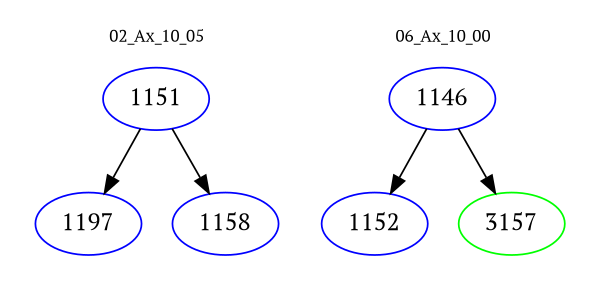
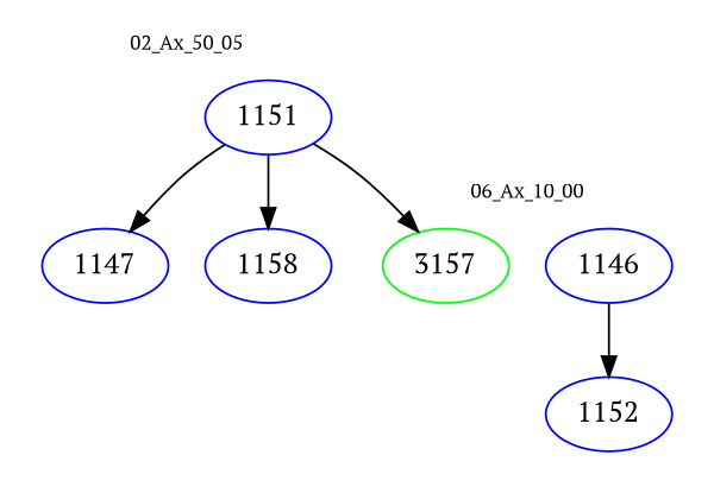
  digraph {
    fontname="PT Serif"
    node [color=blue fontname="PT Serif"]
    edge [color=black fontname="PT Serif"]
    n1 [label=1151]
-   n2 [label=1197]
+   n2 [label=1147]
    n3 [label=1158]
    n4 [label=1146]
    n5 [label=1152]
    n6 [color=green label=3157]
    subgraph cluster_1 {
      color=white
      fontsize=10
-     label="02_Ax_10_05"
+     label="02_Ax_50_05"
      n1
      n2
      n3
    }
    subgraph cluster_2 {
      color=white
      fontsize=10
      label="06_Ax_10_00"
      n4
      n5
      n6
    }
    n1 -> n2
    n1 -> n3
    n4 -> n5
-   n4 -> n6
+   n1 -> n6
  }
